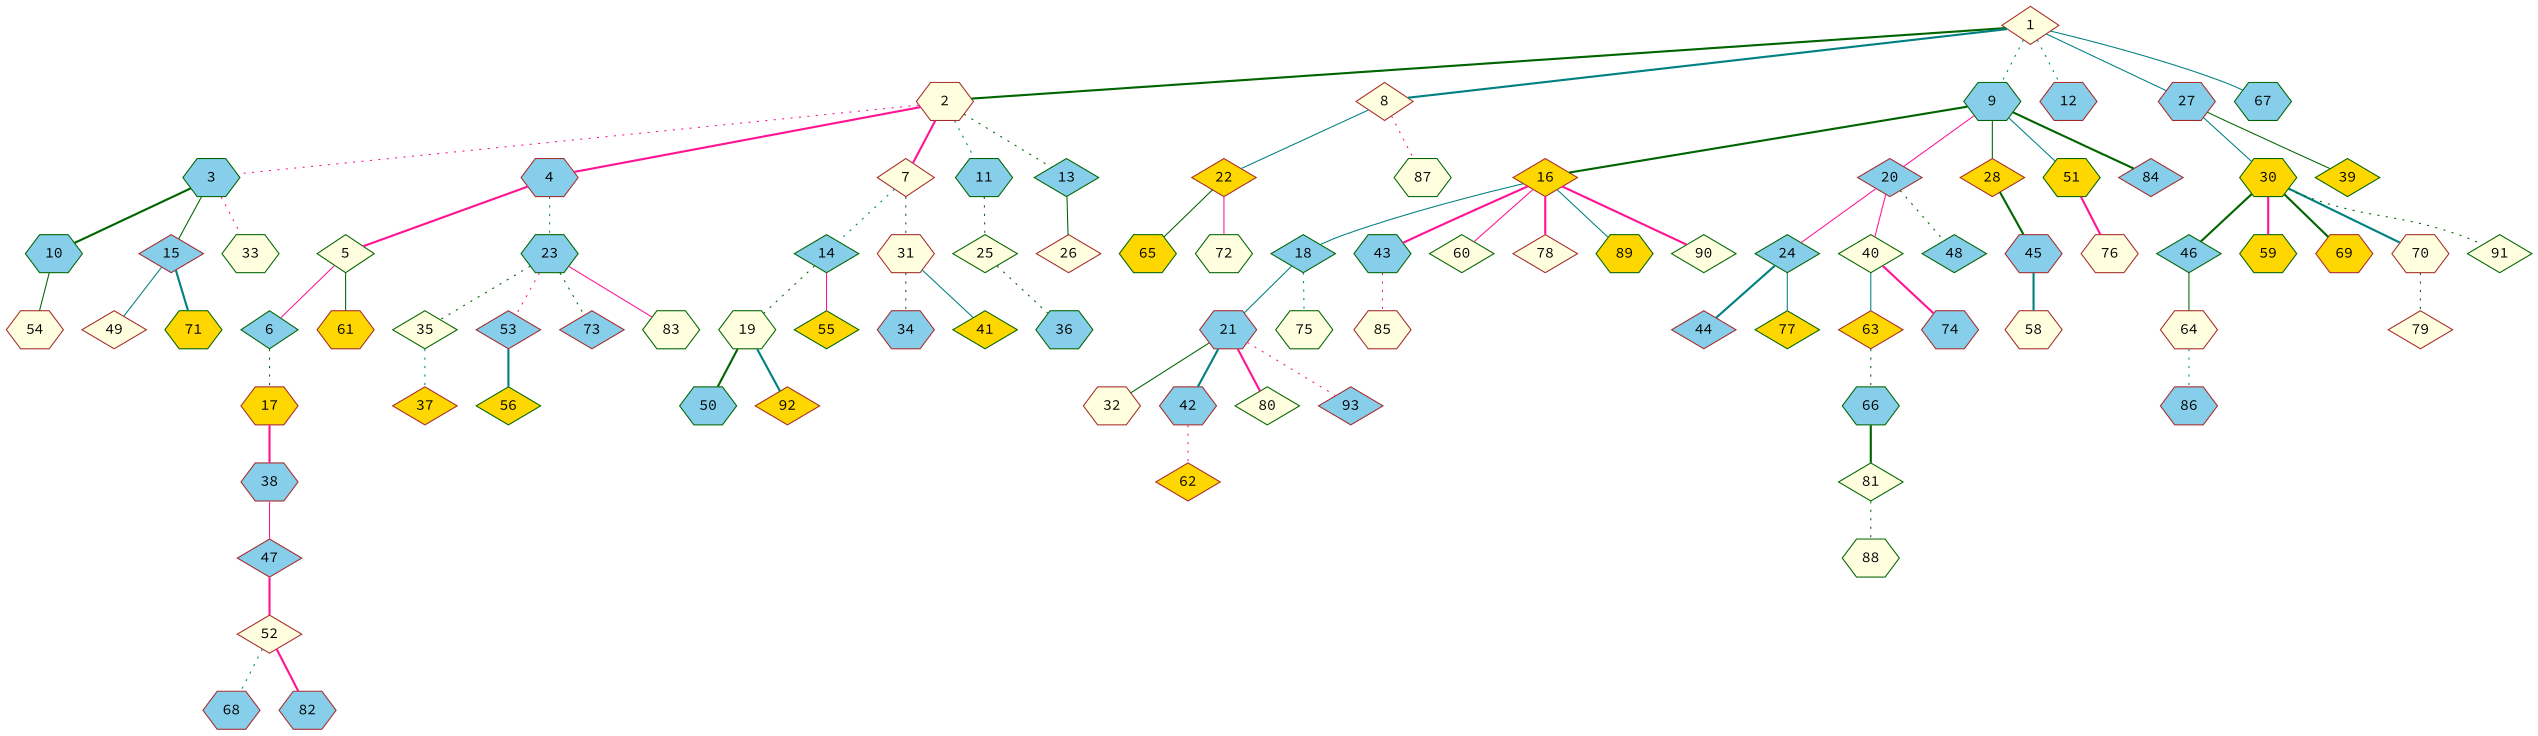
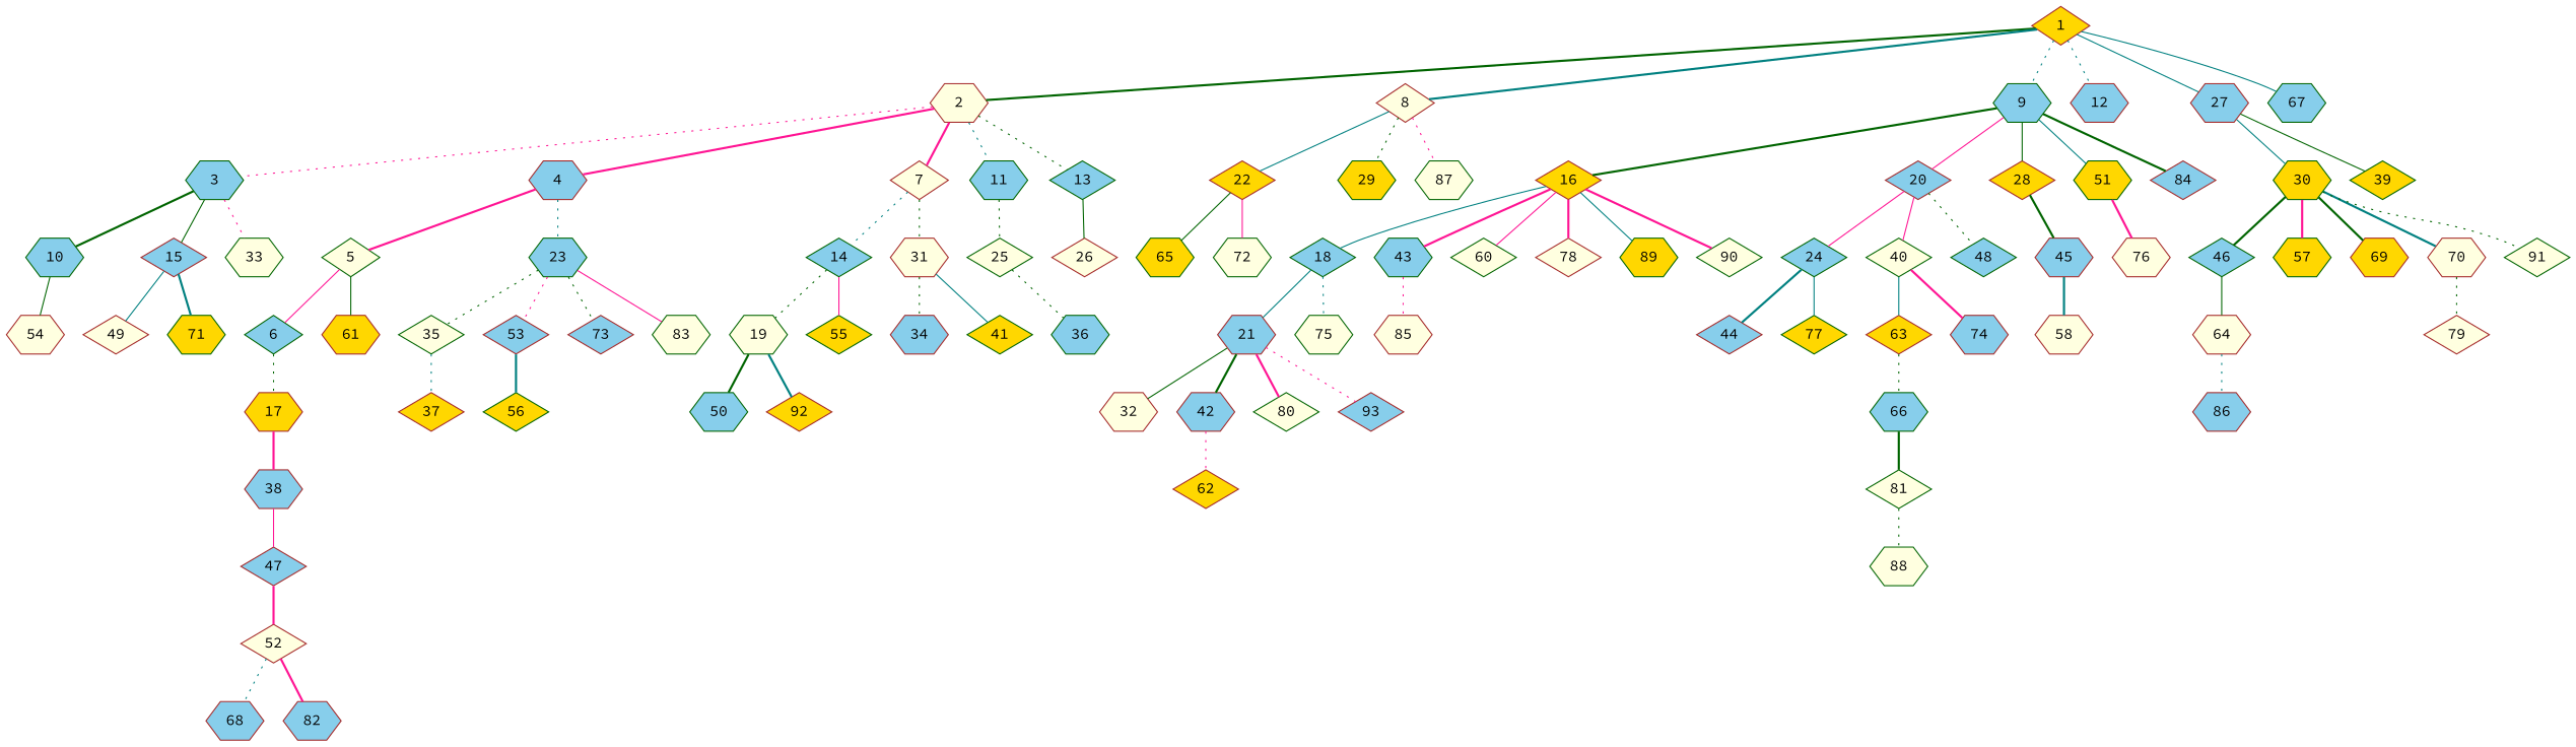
  graph {
    fontname="Source Code Pro"
    node [color=brown fillcolor=skyblue fontname="Source Code Pro" shape=hexagon style=filled]
    edge [color=darkgreen fontname="Source Code Pro" style=dotted]
-   1 [fillcolor=lightyellow shape=diamond]
+   1 [fillcolor=gold shape=diamond]
    2 [fillcolor=lightyellow]
    8 [fillcolor=lightyellow shape=diamond]
    9 [color=darkgreen]
    12
    27
    67 [color=darkgreen]
    3 [color=darkgreen]
    4
    7 [fillcolor=lightyellow shape=diamond]
    11 [color=darkgreen]
    13 [color=darkgreen shape=diamond]
    22 [fillcolor=gold shape=diamond]
+   29 [color=darkgreen fillcolor=gold]
    87 [color=darkgreen fillcolor=lightyellow]
    16 [fillcolor=gold shape=diamond]
    20 [shape=diamond]
    28 [fillcolor=gold shape=diamond]
    51 [color=darkgreen fillcolor=gold]
    84 [shape=diamond]
    30 [color=darkgreen fillcolor=gold]
    39 [color=darkgreen fillcolor=gold shape=diamond]
    10 [color=darkgreen]
    15 [shape=diamond]
    33 [color=darkgreen fillcolor=lightyellow]
    5 [color=darkgreen fillcolor=lightyellow shape=diamond]
    23 [color=darkgreen]
    14 [color=darkgreen shape=diamond]
    31 [fillcolor=lightyellow]
    25 [color=darkgreen fillcolor=lightyellow shape=diamond]
    26 [fillcolor=lightyellow shape=diamond]
    54 [fillcolor=lightyellow]
    49 [fillcolor=lightyellow shape=diamond]
    71 [color=darkgreen fillcolor=gold]
    6 [color=darkgreen shape=diamond]
    61 [fillcolor=gold]
    35 [color=darkgreen fillcolor=lightyellow shape=diamond]
    53 [shape=diamond]
    73 [shape=diamond]
    83 [color=darkgreen fillcolor=lightyellow]
    17 [fillcolor=gold]
    38
    19 [color=darkgreen fillcolor=lightyellow]
    55 [color=darkgreen fillcolor=gold shape=diamond]
    34
    41 [color=darkgreen fillcolor=gold shape=diamond]
    65 [color=darkgreen fillcolor=gold]
    72 [color=darkgreen fillcolor=lightyellow]
    18 [color=darkgreen shape=diamond]
    43 [color=darkgreen]
    60 [color=darkgreen fillcolor=lightyellow shape=diamond]
    78 [fillcolor=lightyellow shape=diamond]
    89 [color=darkgreen fillcolor=gold]
    90 [color=darkgreen fillcolor=lightyellow shape=diamond]
    24 [color=darkgreen shape=diamond]
    40 [color=darkgreen fillcolor=lightyellow shape=diamond]
    48 [color=darkgreen shape=diamond]
    45
    76 [fillcolor=lightyellow]
    36 [color=darkgreen]
    50 [color=darkgreen]
    92 [fillcolor=gold shape=diamond]
    21
    75 [color=darkgreen fillcolor=lightyellow]
    85 [fillcolor=lightyellow]
    47 [shape=diamond]
    32 [fillcolor=lightyellow]
    42
    80 [color=darkgreen fillcolor=lightyellow shape=diamond]
    93 [shape=diamond]
    44 [shape=diamond]
    77 [color=darkgreen fillcolor=gold shape=diamond]
    63 [fillcolor=gold shape=diamond]
    74
    62 [fillcolor=gold shape=diamond]
    37 [fillcolor=gold shape=diamond]
    56 [color=darkgreen fillcolor=gold shape=diamond]
    46 [color=darkgreen shape=diamond]
-   59 [color=darkgreen fillcolor=gold]
+   59 [color=darkgreen fillcolor=gold label=57]
    69 [fillcolor=gold]
    70 [fillcolor=lightyellow]
    91 [color=darkgreen fillcolor=lightyellow shape=diamond]
    58 [fillcolor=lightyellow]
    64 [fillcolor=lightyellow]
    79 [fillcolor=lightyellow shape=diamond]
    52 [fillcolor=lightyellow shape=diamond]
    66 [color=darkgreen]
    86
    68
    82
    81 [color=darkgreen fillcolor=lightyellow shape=diamond]
    88 [color=darkgreen fillcolor=lightyellow]
    1 -- 2 [style=bold]
    1 -- 8 [color=teal style=bold]
    1 -- 9 [color=teal]
    1 -- 12 [color=teal]
    1 -- 27 [color=teal style=solid]
    1 -- 67 [color=teal style=solid]
    2 -- 3 [color=deeppink]
    2 -- 4 [color=deeppink style=bold]
    2 -- 7 [color=deeppink style=bold]
    2 -- 11 [color=teal]
    2 -- 13
    8 -- 22 [color=teal style=solid]
+   8 -- 29
    8 -- 87 [color=deeppink]
    9 -- 16 [style=bold]
    9 -- 20 [color=deeppink style=solid]
    9 -- 28 [style=solid]
    9 -- 51 [color=teal style=solid]
    9 -- 84 [style=bold]
    27 -- 30 [color=teal style=solid]
    27 -- 39 [style=solid]
    3 -- 10 [style=bold]
    3 -- 15 [style=solid]
    3 -- 33 [color=deeppink]
    4 -- 5 [color=deeppink style=bold]
    4 -- 23 [color=teal]
    7 -- 14 [color=teal]
    7 -- 31
    11 -- 25
    13 -- 26 [style=solid]
    22 -- 65 [style=solid]
    22 -- 72 [color=deeppink style=solid]
    16 -- 18 [color=teal style=solid]
    16 -- 43 [color=deeppink style=bold]
    16 -- 60 [color=deeppink style=solid]
    16 -- 78 [color=deeppink style=bold]
    16 -- 89 [color=teal style=solid]
    16 -- 90 [color=deeppink style=bold]
    20 -- 24 [color=deeppink style=solid]
    20 -- 40 [color=deeppink style=solid]
    20 -- 48
    28 -- 45 [style=bold]
    51 -- 76 [color=deeppink style=bold]
    30 -- 46 [style=bold]
    30 -- 59 [color=deeppink style=bold]
    30 -- 69 [style=bold]
    30 -- 70 [color=teal style=bold]
    30 -- 91
    10 -- 54 [style=solid]
    15 -- 49 [color=teal style=solid]
    15 -- 71 [color=teal style=bold]
    5 -- 6 [color=deeppink style=solid]
    5 -- 61 [style=solid]
    23 -- 35
    23 -- 53 [color=deeppink]
    23 -- 73
    23 -- 83 [color=deeppink style=solid]
    14 -- 19
    14 -- 55 [color=deeppink style=solid]
    31 -- 34
    31 -- 41 [color=teal style=solid]
    25 -- 36
    6 -- 17
    35 -- 37 [color=teal]
    53 -- 56 [color=teal style=bold]
    17 -- 38 [color=deeppink style=bold]
    38 -- 47 [color=deeppink style=solid]
    19 -- 50 [style=bold]
    19 -- 92 [color=teal style=bold]
    18 -- 21 [color=teal style=solid]
    18 -- 75 [color=teal]
    43 -- 85 [color=deeppink]
    24 -- 44 [color=teal style=bold]
    24 -- 77 [color=teal style=solid]
    40 -- 63 [color=teal style=solid]
    40 -- 74 [color=deeppink style=bold]
    45 -- 58 [color=teal style=bold]
    21 -- 32 [style=solid]
-   21 -- 42 [color=teal style=bold]
+   21 -- 42 [style=bold]
    21 -- 80 [color=deeppink style=bold]
    21 -- 93 [color=deeppink]
    47 -- 52 [color=deeppink style=bold]
    42 -- 62 [color=deeppink]
    63 -- 66
    46 -- 64 [style=solid]
    70 -- 79
    64 -- 86 [color=teal]
    52 -- 68 [color=teal]
    52 -- 82 [color=deeppink style=bold]
    66 -- 81 [style=bold]
    81 -- 88
  }
